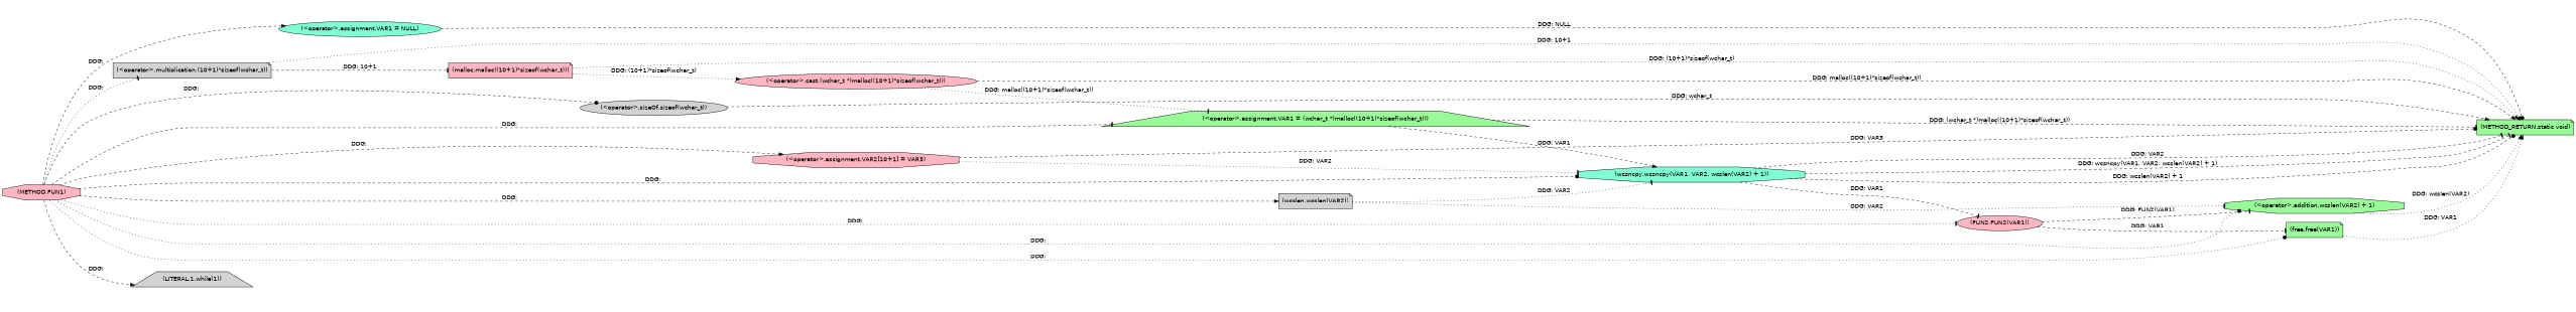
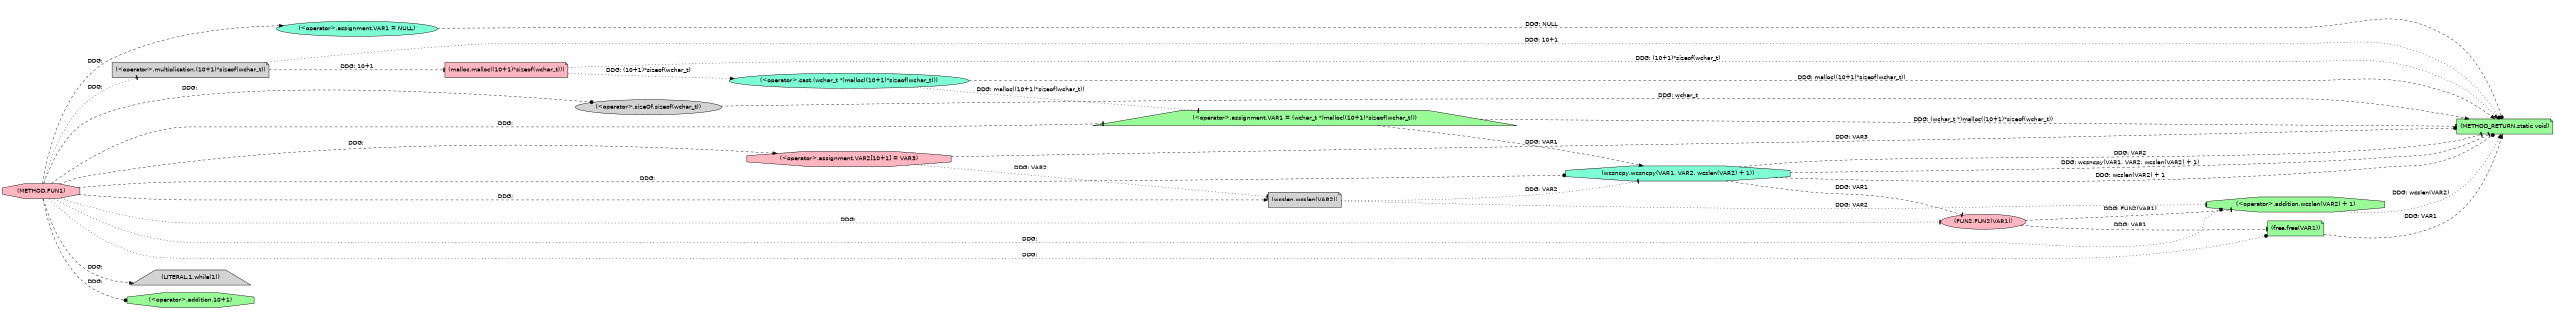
  digraph {
    fontname="DejaVu Sans"
    rankdir=LR
    node [fillcolor=lightpink fontname="DejaVu Sans" shape=octagon style=filled]
    edge [arrowhead=tee fontname="DejaVu Sans" style=dashed]
    n1 [label="(METHOD,FUN1)"]
    n2 [fillcolor=aquamarine label="(<operator>.assignment,VAR1 = NULL)" shape=ellipse]
    n3 [fillcolor=lightgrey label="(LITERAL,1,while(1))" shape=trapezium]
    n4 [fillcolor=palegreen label="(<operator>.assignment,VAR1 = (wchar_t *)malloc((10+1)*sizeof(wchar_t)))" shape=trapezium]
    n5 [fillcolor=lightgrey label="(<operator>.multiplication,(10+1)*sizeof(wchar_t))" shape=note]
+   n6 [fillcolor=palegreen label="(<operator>.addition,10+1)"]
    n7 [fillcolor=lightgrey label="(<operator>.sizeOf,sizeof(wchar_t))" shape=ellipse]
    n8 [label="(<operator>.assignment,VAR2[10+1] = VAR3)"]
    n9 [fillcolor=aquamarine label="(wcsncpy,wcsncpy(VAR1, VAR2, wcslen(VAR2) + 1))"]
    n10 [fillcolor=palegreen label="(<operator>.addition,wcslen(VAR2) + 1)"]
    n11 [fillcolor=lightgrey label="(wcslen,wcslen(VAR2))" shape=note]
    n12 [label="(FUN2,FUN2(VAR1))" shape=ellipse]
    n13 [fillcolor=palegreen label="(free,free(VAR1))" shape=note]
    n14 [fillcolor=palegreen label="(METHOD_RETURN,static void)" shape=note]
    n15 [label="(malloc,malloc((10+1)*sizeof(wchar_t)))" shape=note]
-   n16 [label="(<operator>.cast,(wchar_t *)malloc((10+1)*sizeof(wchar_t)))" shape=ellipse]
+   n16 [fillcolor=aquamarine label="(<operator>.cast,(wchar_t *)malloc((10+1)*sizeof(wchar_t)))" shape=ellipse]
    n1 -> n2 [arrowhead=normal label="DDG: "]
    n1 -> n3 [arrowhead=normal label="DDG: "]
    n1 -> n4 [label="DDG: "]
    n1 -> n5 [label="DDG: " style=dotted]
+   n1 -> n6 [arrowhead=dot label="DDG: "]
    n1 -> n7 [arrowhead=dot label="DDG: "]
    n1 -> n8 [arrowhead=normal label="DDG: "]
    n1 -> n9 [arrowhead=dot label="DDG: "]
    n1 -> n10 [arrowhead=dot label="DDG: " style=dotted]
    n1 -> n11 [arrowhead=normal label="DDG: "]
    n1 -> n12 [label="DDG: " style=dotted]
    n1 -> n13 [arrowhead=dot label="DDG: " style=dotted]
    n2 -> n14 [arrowhead=dot label="DDG: NULL"]
    n4 -> n9 [arrowhead=normal label="DDG: VAR1"]
    n4 -> n14 [label="DDG: (wchar_t *)malloc((10+1)*sizeof(wchar_t))"]
    n5 -> n14 [arrowhead=dot label="DDG: 10+1" style=dotted]
    n5 -> n15 [label="DDG: 10+1"]
    n7 -> n14 [arrowhead=normal label="DDG: wchar_t"]
-   n8 -> n9 [label="DDG: VAR2" style=dotted]
+   n8 -> n11 [label="DDG: VAR2" style=dotted]
    n8 -> n14 [arrowhead=dot label="DDG: VAR3"]
    n9 -> n12 [label="DDG: VAR1"]
    n9 -> n14 [label="DDG: VAR2"]
    n9 -> n14 [label="DDG: wcsncpy(VAR1, VAR2, wcslen(VAR2) + 1)"]
    n9 -> n14 [arrowhead=dot label="DDG: wcslen(VAR2) + 1"]
    n10 -> n14 [arrowhead=normal label="DDG: wcslen(VAR2)" style=dotted]
    n11 -> n9 [label="DDG: VAR2" style=dotted]
    n11 -> n10 [label="DDG: VAR2" style=dotted]
    n12 -> n10 [label="DDG: FUN2(VAR1)"]
    n12 -> n13 [label="DDG: VAR1"]
-   n13 -> n14 [arrowhead=normal label="DDG: VAR1" style=dotted]
+   n13 -> n14 [arrowhead=normal label="DDG: VAR1"]
    n15 -> n14 [arrowhead=normal label="DDG: (10+1)*sizeof(wchar_t)" style=dotted]
    n15 -> n16 [arrowhead=normal label="DDG: (10+1)*sizeof(wchar_t)" style=dotted]
    n16 -> n4 [label="DDG: malloc((10+1)*sizeof(wchar_t))" style=dotted]
    n16 -> n14 [arrowhead=normal label="DDG: malloc((10+1)*sizeof(wchar_t))"]
  }
